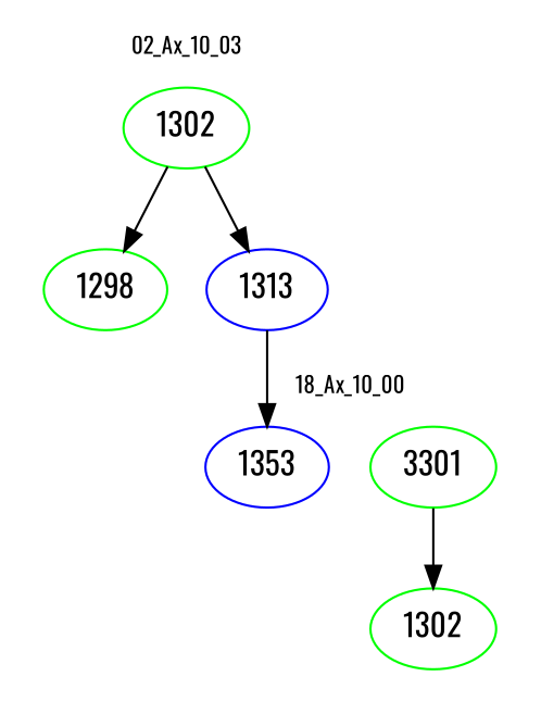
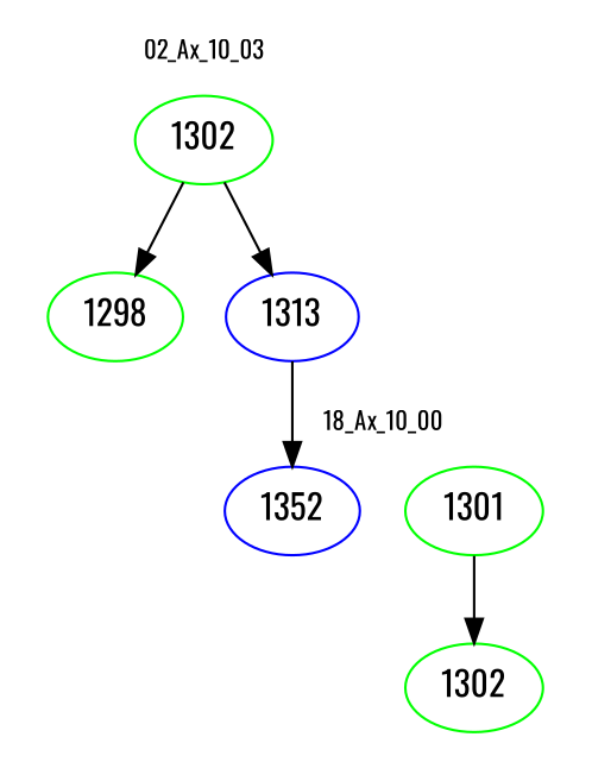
  digraph {
    fontname=Oswald
    node [color=green fontname=Oswald]
    edge [color=black fontname=Oswald]
-   n1 [label=3301]
-   n2 [color=blue label=1353]
+   n1 [label=1301]
+   n2 [color=blue label=1352]
    n3 [label=1302]
    n4 [label=1302]
    n5 [label=1298]
    n6 [color=blue label=1313]
    subgraph cluster_1 {
      color=white
      fontsize=10
      label="18_Ax_10_00"
      n1
      n2
      n3
    }
    subgraph cluster_2 {
      color=white
      fontsize=10
      label="02_Ax_10_03"
      n4
      n5
      n6
    }
    n1 -> n3
    n4 -> n5
    n4 -> n6
    n6 -> n2
  }
